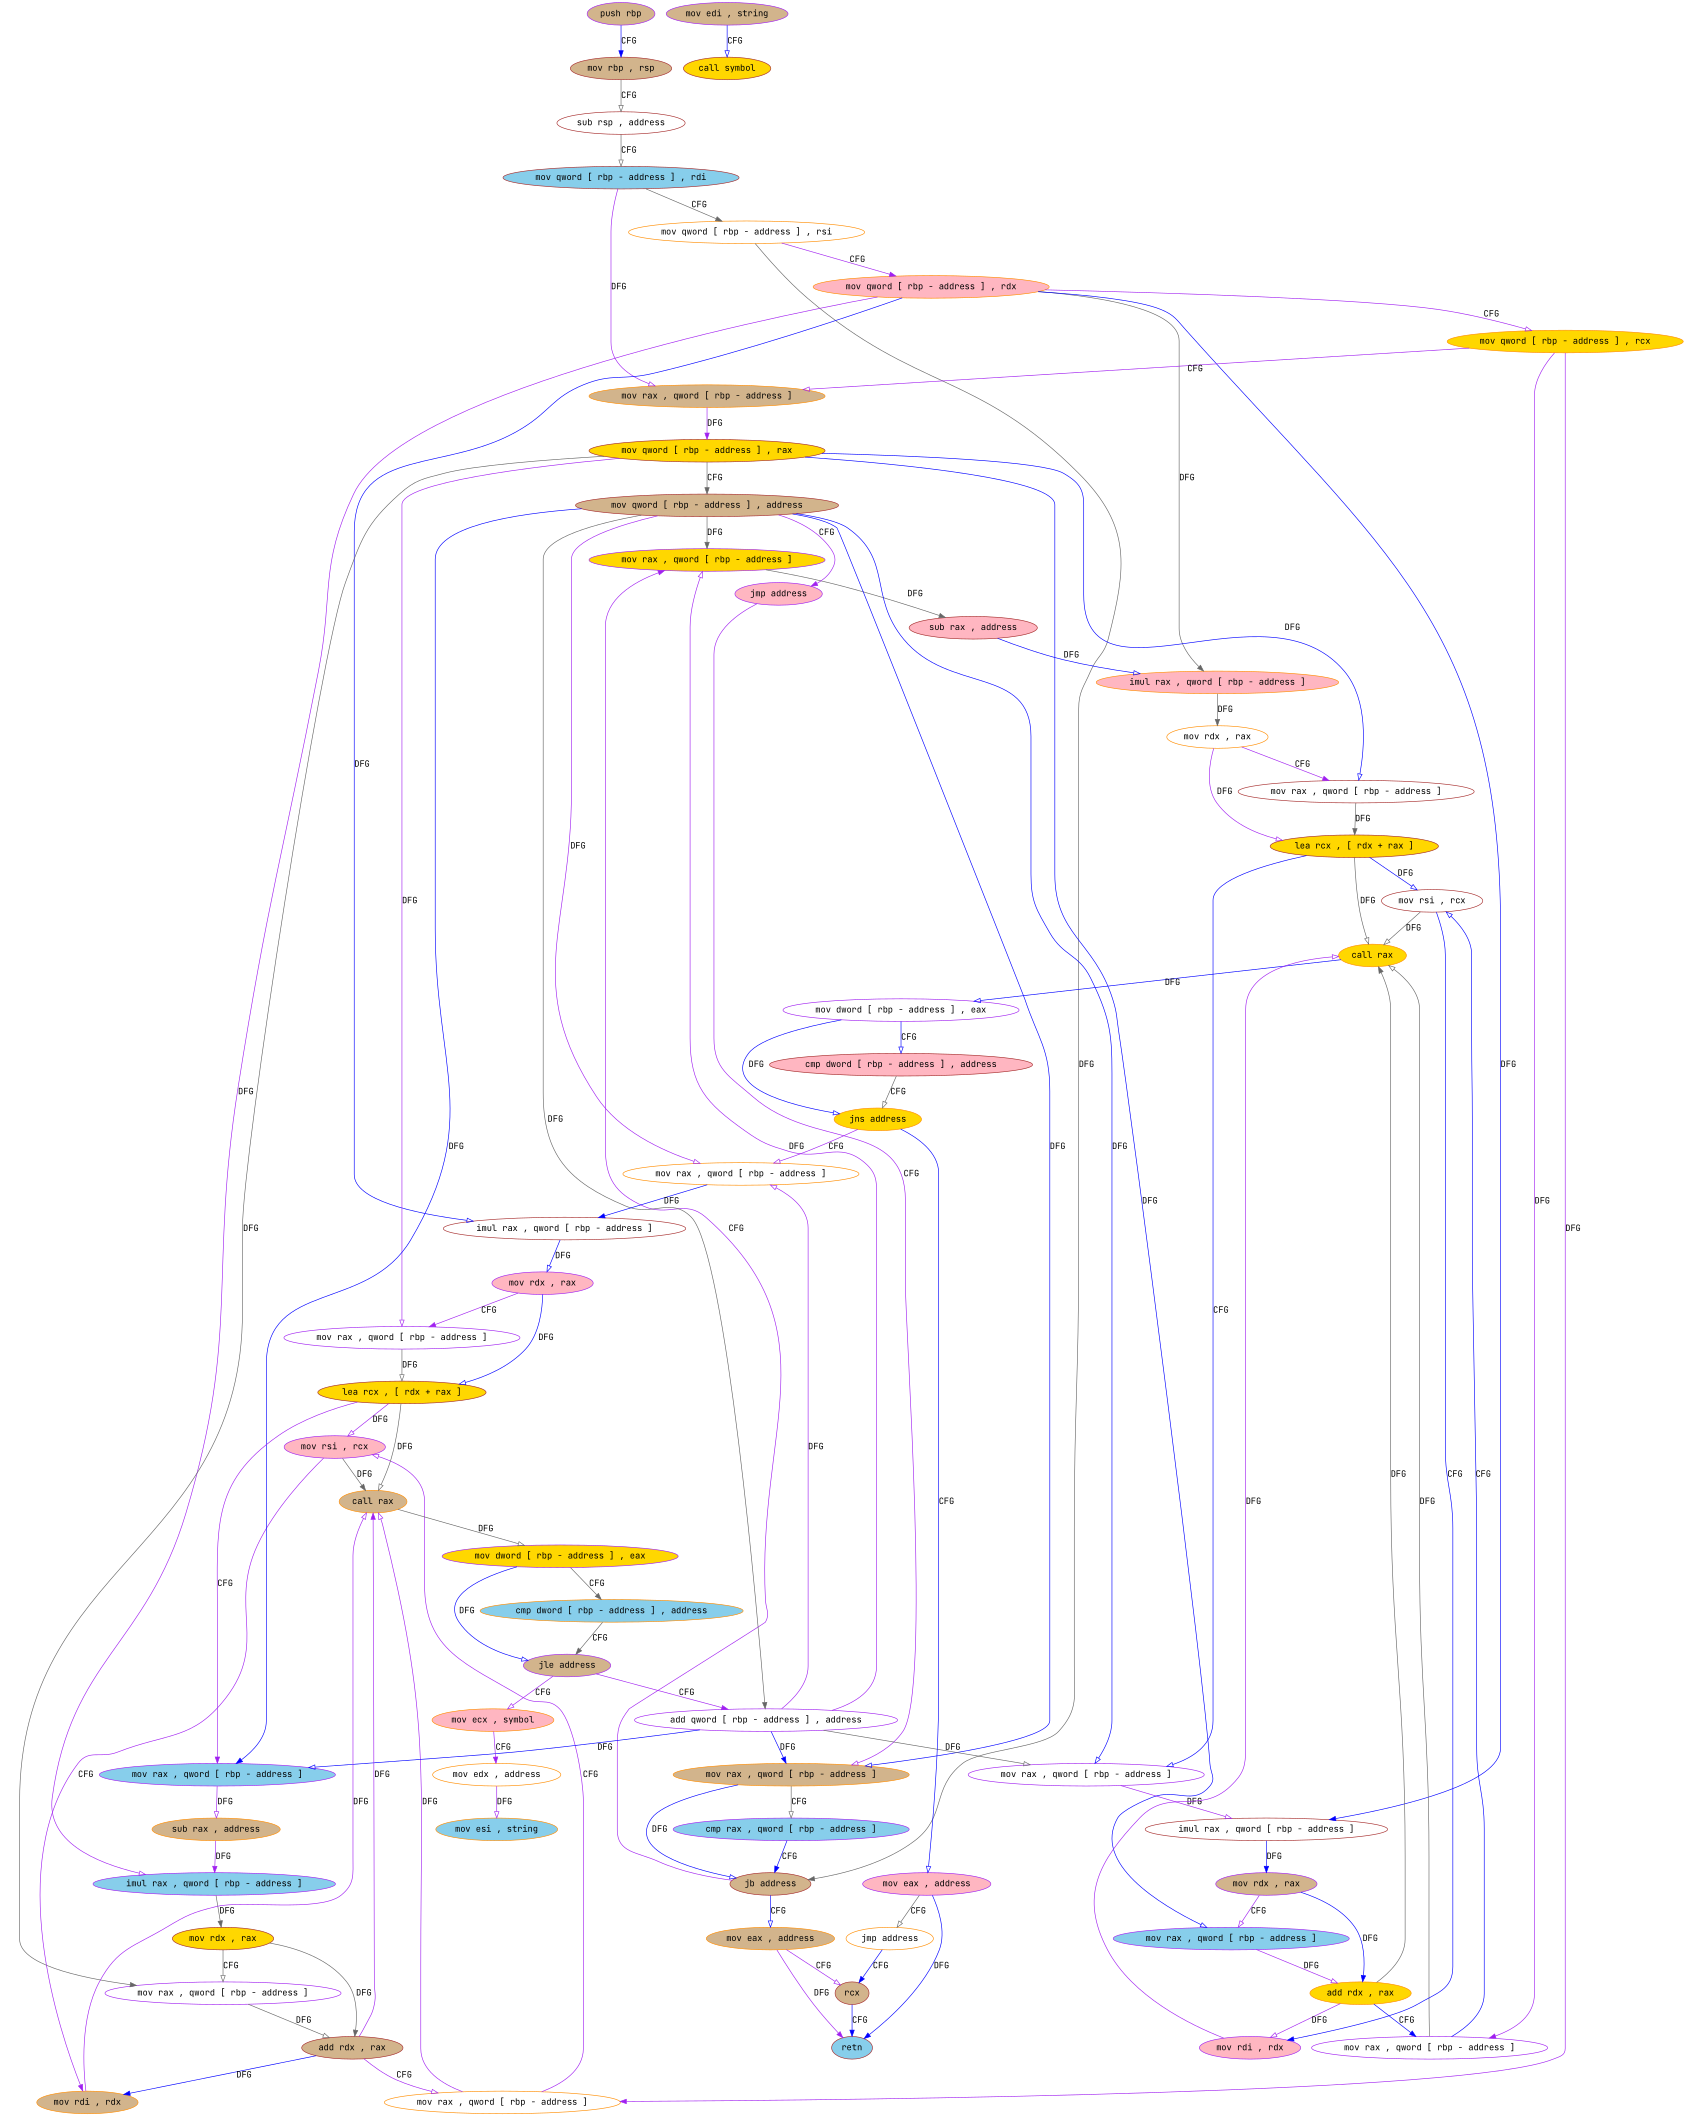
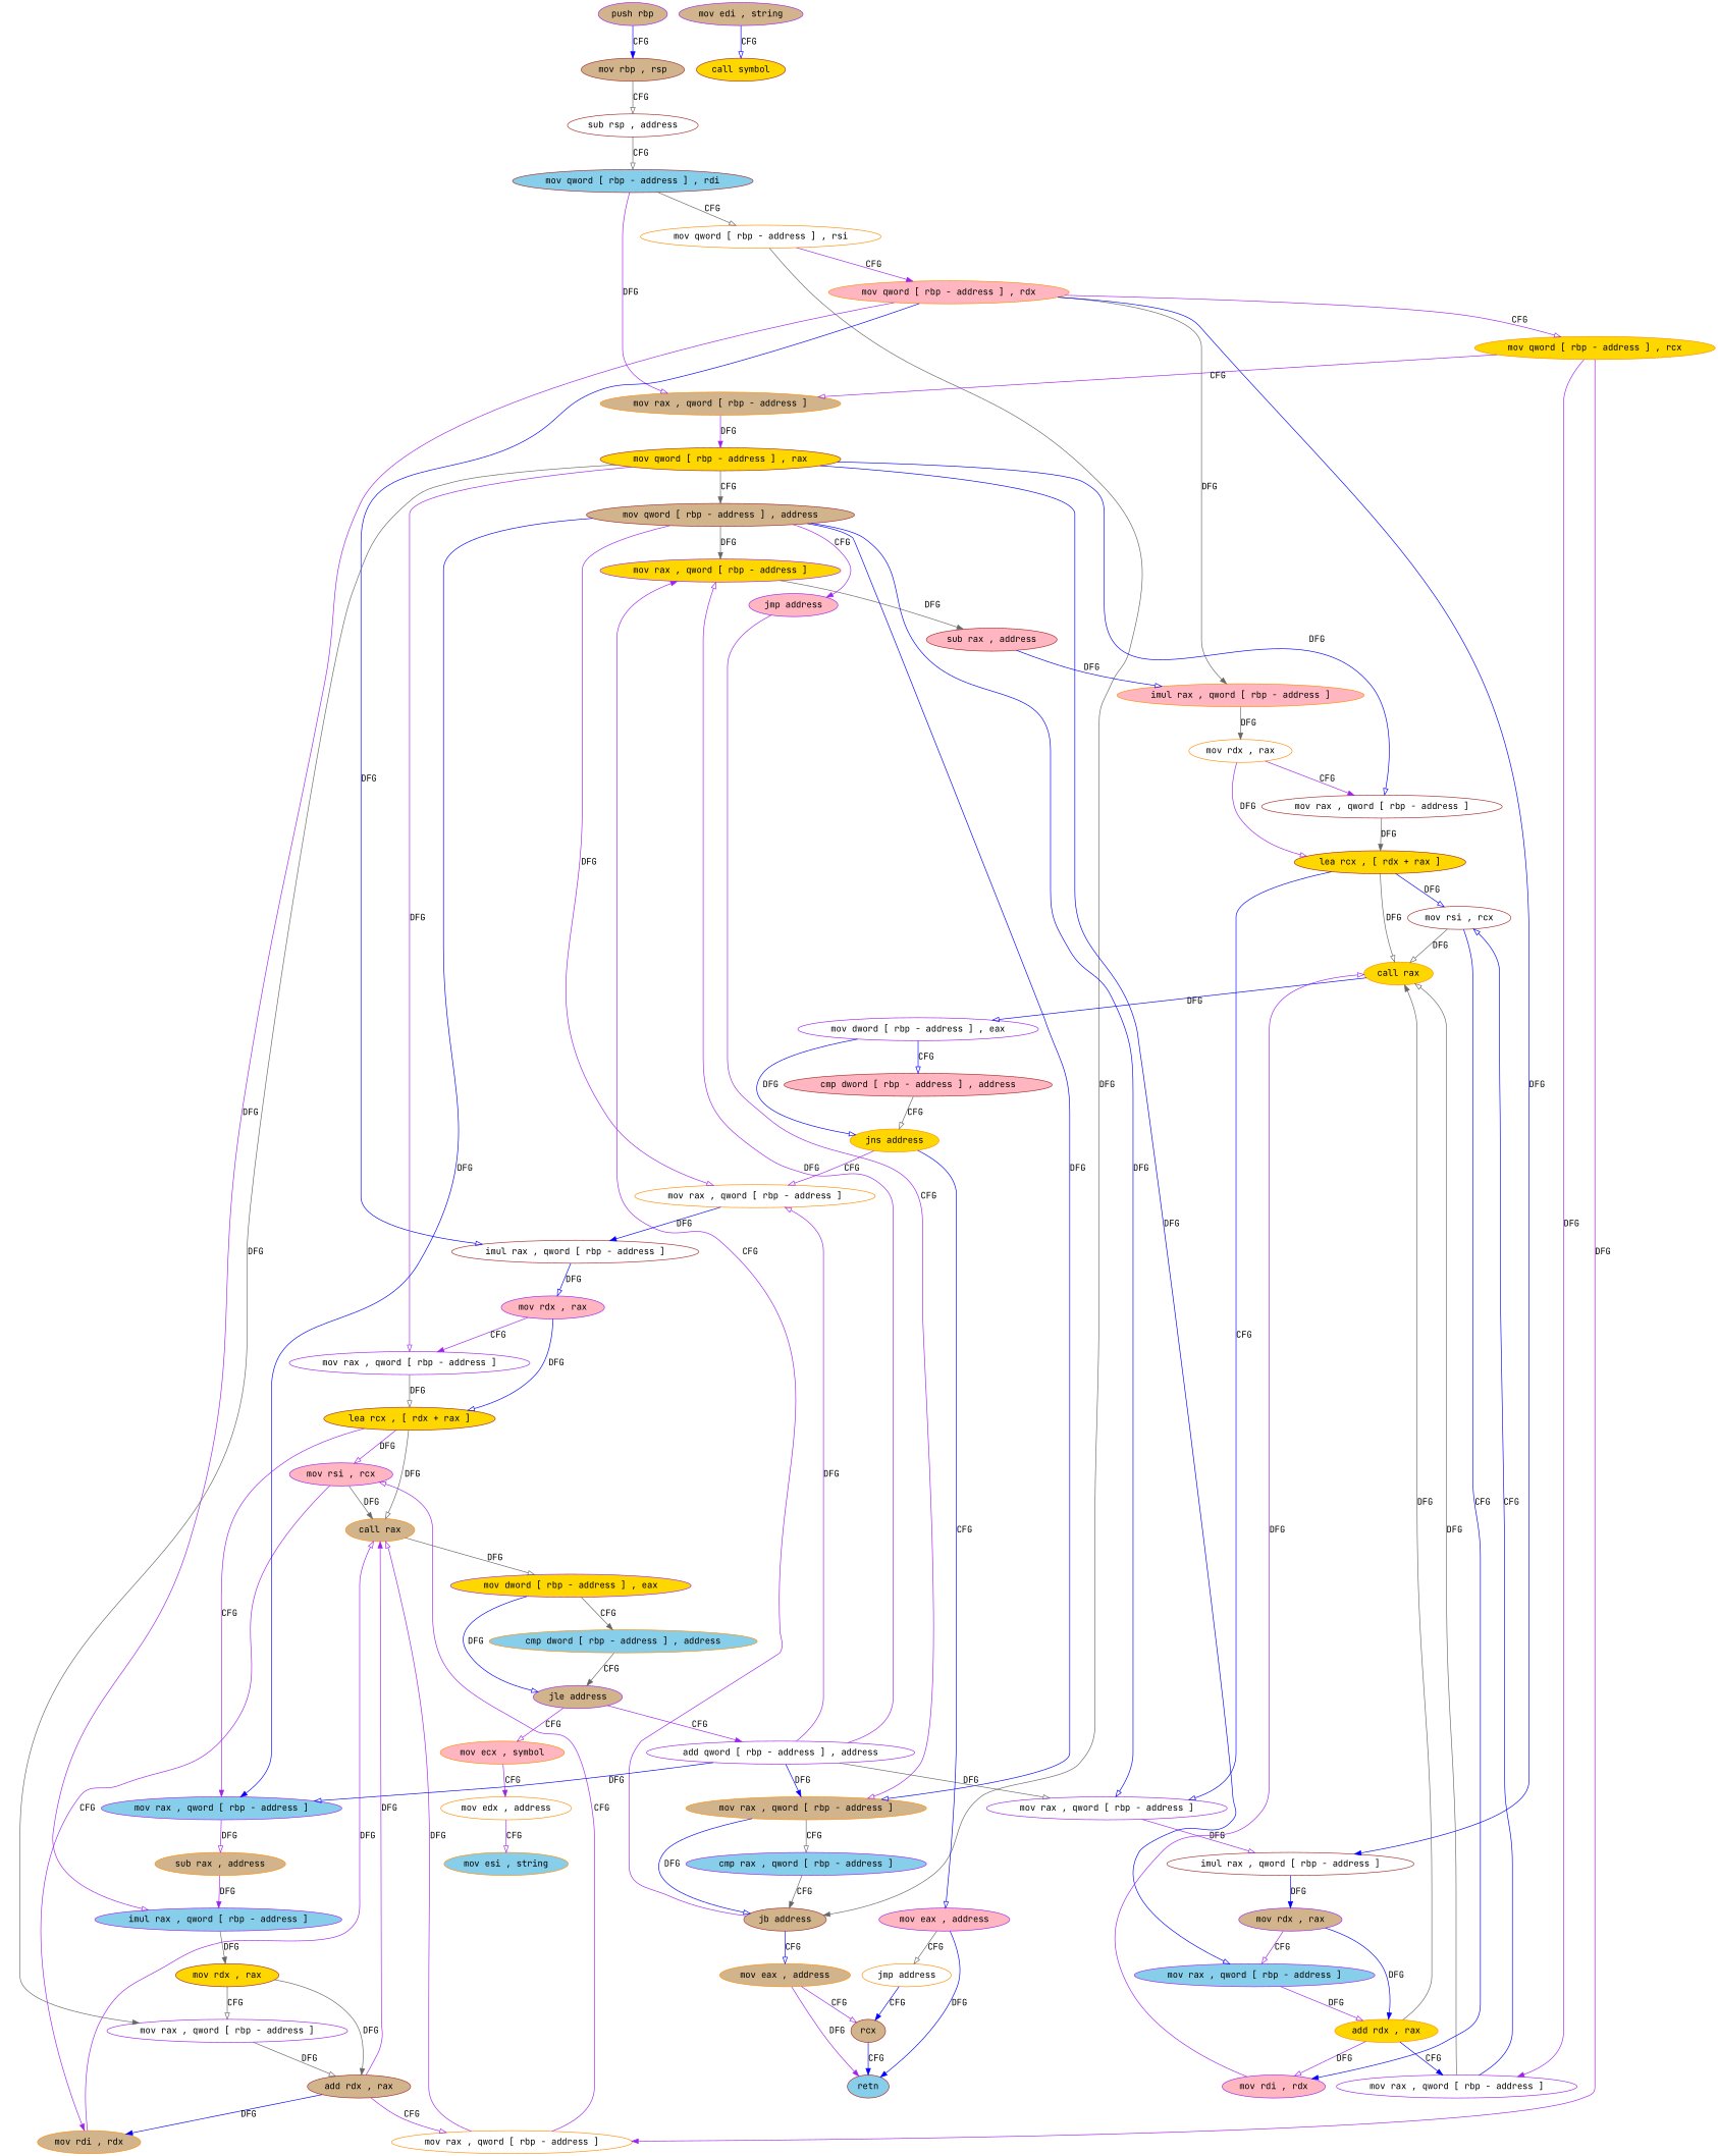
  digraph {
    fontname="JetBrains Mono"
    node [color=purple fillcolor=white fontname="JetBrains Mono" style=filled]
    edge [arrowhead=onormal color=purple fontname="JetBrains Mono"]
    n1 [fillcolor=tan label="push rbp"]
    n2 [color=brown fillcolor=tan label="mov rbp , rsp"]
    n3 [color=brown label="sub rsp , address"]
    n4 [color=brown fillcolor=skyblue label="mov qword [ rbp - address ] , rdi"]
    n5 [color=darkorange label="mov qword [ rbp - address ] , rsi"]
    n6 [color=darkorange fillcolor=tan label="mov rax , qword [ rbp - address ]"]
    n7 [color=darkorange fillcolor=lightpink label="mov qword [ rbp - address ] , rdx"]
    n8 [color=brown fillcolor=tan label="jb address"]
    n9 [color=brown fillcolor=gold label="mov qword [ rbp - address ] , rax"]
    n10 [color=darkorange fillcolor=gold label="mov qword [ rbp - address ] , rcx"]
    n11 [color=darkorange fillcolor=lightpink label="imul rax , qword [ rbp - address ]"]
    n12 [color=brown label="imul rax , qword [ rbp - address ]"]
    n13 [color=brown label="imul rax , qword [ rbp - address ]"]
    n14 [fillcolor=skyblue label="imul rax , qword [ rbp - address ]"]
    n15 [fillcolor=gold label="mov rax , qword [ rbp - address ]"]
    n16 [color=darkorange fillcolor=tan label="mov eax , address"]
    n17 [label="mov rax , qword [ rbp - address ]"]
    n18 [color=darkorange label="mov rax , qword [ rbp - address ]"]
    n19 [color=darkorange label="mov rdx , rax"]
    n20 [fillcolor=tan label="mov rdx , rax"]
    n21 [fillcolor=lightpink label="mov rdx , rax"]
    n22 [color=brown fillcolor=gold label="mov rdx , rax"]
    n23 [color=brown label="mov rsi , rcx"]
    n24 [color=darkorange fillcolor=gold label="call rax"]
    n25 [fillcolor=lightpink label="mov rsi , rcx"]
    n26 [color=darkorange fillcolor=tan label="call rax"]
    n27 [color=brown fillcolor=tan label="mov qword [ rbp - address ] , address"]
    n28 [color=brown label="mov rax , qword [ rbp - address ]"]
    n29 [fillcolor=skyblue label="mov rax , qword [ rbp - address ]"]
    n30 [label="mov rax , qword [ rbp - address ]"]
    n31 [label="mov rax , qword [ rbp - address ]"]
    n32 [fillcolor=lightpink label="jmp address"]
    n33 [color=darkorange fillcolor=tan label="mov rax , qword [ rbp - address ]"]
    n34 [label="mov rax , qword [ rbp - address ]"]
    n35 [color=darkorange label="mov rax , qword [ rbp - address ]"]
    n36 [fillcolor=skyblue label="mov rax , qword [ rbp - address ]"]
    n37 [label="add qword [ rbp - address ] , address"]
    n38 [color=brown fillcolor=gold label="lea rcx , [ rdx + rax ]"]
    n39 [color=darkorange fillcolor=gold label="add rdx , rax"]
    n40 [color=brown fillcolor=gold label="lea rcx , [ rdx + rax ]"]
    n41 [color=brown fillcolor=tan label="add rdx , rax"]
    n42 [fillcolor=skyblue label="cmp rax , qword [ rbp - address ]"]
    n43 [color=brown fillcolor=lightpink label="sub rax , address"]
    n44 [color=darkorange fillcolor=tan label="sub rax , address"]
    n45 [color=brown fillcolor=tan label=rcx]
    n46 [color=brown fillcolor=skyblue label=retn]
    n47 [fillcolor=lightpink label="mov rdi , rdx"]
    n48 [label="mov dword [ rbp - address ] , eax"]
    n49 [color=brown fillcolor=lightpink label="cmp dword [ rbp - address ] , address"]
    n50 [color=darkorange fillcolor=gold label="jns address"]
    n51 [fillcolor=lightpink label="mov eax , address"]
    n52 [color=darkorange label="jmp address"]
    n53 [color=darkorange fillcolor=tan label="mov rdi , rdx"]
    n54 [fillcolor=gold label="mov dword [ rbp - address ] , eax"]
    n55 [color=darkorange fillcolor=skyblue label="cmp dword [ rbp - address ] , address"]
    n56 [fillcolor=tan label="jle address"]
    n57 [color=darkorange fillcolor=lightpink label="mov ecx , symbol"]
    n58 [color=darkorange label="mov edx , address"]
    n59 [color=darkorange fillcolor=skyblue label="mov esi , string"]
    n60 [fillcolor=tan label="mov edi , string"]
    n61 [color=brown fillcolor=gold label="call symbol"]
    n1 -> n2 [arrowhead=normal color=blue label=CFG]
    n2 -> n3 [color=gray40 label=CFG]
    n3 -> n4 [color=gray40 label=CFG]
-   n4 -> n5 [arrowhead=normal color=gray40 label=CFG]
+   n4 -> n5 [color=gray40 label=CFG]
    n4 -> n6 [label=DFG]
    n5 -> n7 [arrowhead=normal label=CFG]
    n5 -> n8 [arrowhead=normal color=gray40 label=DFG]
    n6 -> n9 [arrowhead=normal label=DFG]
    n7 -> n10 [label=CFG]
    n7 -> n11 [arrowhead=normal color=gray40 label=DFG]
    n7 -> n12 [arrowhead=normal color=blue label=DFG]
    n7 -> n13 [color=blue label=DFG]
    n7 -> n14 [label=DFG]
    n8 -> n15 [arrowhead=normal label=CFG]
    n8 -> n16 [color=blue label=CFG]
    n9 -> n27 [arrowhead=normal color=gray40 label=CFG]
    n9 -> n28 [color=blue label=DFG]
    n9 -> n29 [color=blue label=DFG]
    n9 -> n30 [label=DFG]
    n9 -> n31 [arrowhead=normal color=gray40 label=DFG]
    n10 -> n6 [label=CFG]
    n10 -> n17 [arrowhead=normal label=DFG]
    n10 -> n18 [arrowhead=normal label=DFG]
    n11 -> n19 [arrowhead=normal color=gray40 label=DFG]
    n12 -> n20 [arrowhead=normal color=blue label=DFG]
    n13 -> n21 [color=blue label=DFG]
    n14 -> n22 [arrowhead=normal color=gray40 label=DFG]
    n15 -> n43 [arrowhead=normal color=gray40 label=DFG]
    n16 -> n45 [label=CFG]
    n16 -> n46 [arrowhead=normal label=DFG]
    n17 -> n23 [color=blue label=CFG]
    n17 -> n24 [color=gray40 label=DFG]
    n18 -> n25 [label=CFG]
    n18 -> n26 [label=DFG]
    n19 -> n28 [arrowhead=normal label=CFG]
    n19 -> n38 [label=DFG]
    n20 -> n29 [label=CFG]
    n20 -> n39 [arrowhead=normal color=blue label=DFG]
    n21 -> n30 [arrowhead=normal label=CFG]
    n21 -> n40 [color=blue label=DFG]
    n22 -> n31 [color=gray40 label=CFG]
    n22 -> n41 [arrowhead=normal color=gray40 label=DFG]
    n23 -> n24 [color=gray40 label=DFG]
    n23 -> n47 [arrowhead=normal color=blue label=CFG]
    n24 -> n48 [color=blue label=DFG]
    n25 -> n26 [arrowhead=normal color=gray40 label=DFG]
    n25 -> n53 [arrowhead=normal label=CFG]
    n26 -> n54 [color=gray40 label=DFG]
    n27 -> n15 [arrowhead=normal color=gray40 label=DFG]
    n27 -> n32 [arrowhead=normal label=CFG]
    n27 -> n33 [color=blue label=DFG]
    n27 -> n34 [color=blue label=DFG]
    n27 -> n35 [label=DFG]
    n27 -> n36 [arrowhead=normal color=blue label=DFG]
-   n27 -> n37 [arrowhead=normal color=gray40 label=DFG]
    n28 -> n38 [arrowhead=normal color=gray40 label=DFG]
    n29 -> n39 [label=DFG]
    n30 -> n40 [color=gray40 label=DFG]
    n31 -> n41 [color=gray40 label=DFG]
    n32 -> n33 [label=CFG]
    n33 -> n8 [color=blue label=DFG]
    n33 -> n42 [color=gray40 label=CFG]
    n34 -> n12 [label=DFG]
    n35 -> n13 [arrowhead=normal color=blue label=DFG]
    n36 -> n44 [label=DFG]
    n37 -> n15 [label=DFG]
    n37 -> n33 [arrowhead=normal color=blue label=DFG]
    n37 -> n34 [color=gray40 label=DFG]
    n37 -> n35 [label=DFG]
    n37 -> n36 [color=blue label=DFG]
    n38 -> n23 [color=blue label=DFG]
    n38 -> n24 [color=gray40 label=DFG]
    n38 -> n34 [color=blue label=CFG]
    n39 -> n17 [arrowhead=normal color=blue label=CFG]
    n39 -> n24 [arrowhead=normal color=gray40 label=DFG]
    n39 -> n47 [label=DFG]
    n40 -> n25 [label=DFG]
    n40 -> n26 [color=gray40 label=DFG]
    n40 -> n36 [arrowhead=normal label=CFG]
    n41 -> n18 [label=CFG]
    n41 -> n26 [arrowhead=normal label=DFG]
    n41 -> n53 [arrowhead=normal color=blue label=DFG]
-   n42 -> n8 [arrowhead=normal color=blue label=CFG]
+   n42 -> n8 [arrowhead=normal color=gray40 label=CFG]
    n43 -> n11 [color=blue label=DFG]
    n44 -> n14 [arrowhead=normal label=DFG]
    n45 -> n46 [arrowhead=normal color=blue label=CFG]
    n47 -> n24 [label=DFG]
    n48 -> n49 [color=blue label=CFG]
    n48 -> n50 [color=blue label=DFG]
    n49 -> n50 [color=gray40 label=CFG]
    n50 -> n35 [label=CFG]
    n50 -> n51 [color=blue label=CFG]
    n51 -> n46 [arrowhead=normal color=blue label=DFG]
    n51 -> n52 [color=gray40 label=CFG]
    n52 -> n45 [arrowhead=normal color=blue label=CFG]
    n53 -> n26 [label=DFG]
    n54 -> n55 [arrowhead=normal color=gray40 label=CFG]
    n54 -> n56 [color=blue label=DFG]
    n55 -> n56 [arrowhead=normal color=gray40 label=CFG]
    n56 -> n37 [arrowhead=normal label=CFG]
    n56 -> n57 [label=CFG]
    n57 -> n58 [arrowhead=normal label=CFG]
-   n58 -> n59 [label=DFG]
+   n58 -> n59 [label=CFG]
    n60 -> n61 [color=blue label=CFG]
  }
